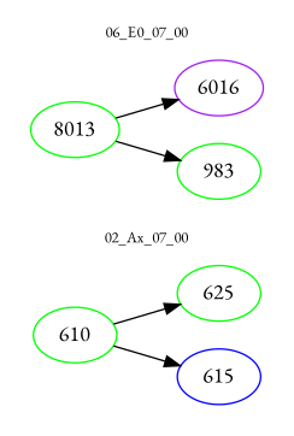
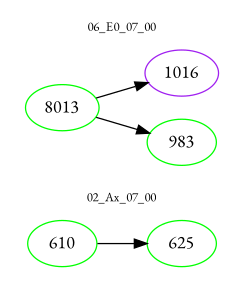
  digraph {
    fontname="EB Garamond"
    rankdir=LR
    node [color=green fontname="EB Garamond"]
    edge [color=black fontname="EB Garamond"]
    n1 [label=610]
-   n2 [color=blue label=615]
    n3 [label=625]
    n4 [label=8013]
    n5 [label=983]
-   n6 [color=purple label=6016]
+   n6 [color=purple label=1016]
    subgraph cluster_1 {
      color=white
      fontsize=10
      label="02_Ax_07_00"
      n1
-     n2
      n3
    }
    subgraph cluster_2 {
      color=white
      fontsize=10
      label="06_E0_07_00"
      n4
      n5
      n6
    }
-   n1 -> n2
    n1 -> n3
    n4 -> n5
    n4 -> n6
  }
